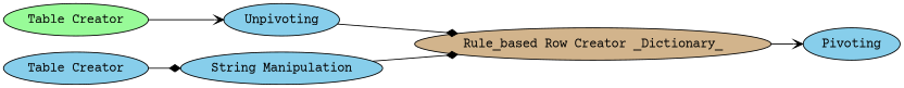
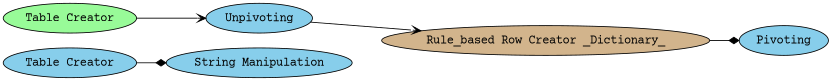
  digraph {
    fontname="Courier Prime"
    rankdir=LR
    node [fillcolor=skyblue fontname="Courier Prime" style=filled]
    edge [arrowhead=diamond fontname="Courier Prime"]
    n1 [label="String Manipulation"]
    n2 [fillcolor=tan label="Rule_based Row Creator _Dictionary_"]
    n3 [label=Pivoting]
    n4 [label="Table Creator"]
    n5 [fillcolor=palegreen label="Table Creator"]
    n6 [label=Unpivoting]
-   n1 -> n2
-   n2 -> n3 [arrowhead=vee]
+   n2 -> n3
    n4 -> n1
    n5 -> n6 [arrowhead=vee]
-   n6 -> n2
+   n6 -> n2 [arrowhead=vee]
  }
